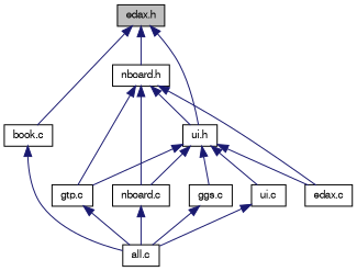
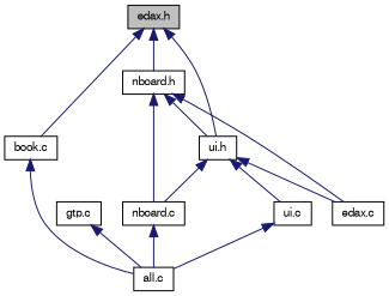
  digraph {
    node [color=black fontname=FreeSans fontsize=10 shape=record]
    edge [color=midnightblue dir=back fontname=FreeSans fontsize=10 labelfontname=FreeSans labelfontsize=10 style=solid]
    n1 [fillcolor=grey75 fontcolor=black height=0.2 label="edax.h" style=filled width=0.4]
    n2 [height=0.2 label="book.c" width=0.4]
    n3 [height=0.2 label="nboard.h" width=0.4]
    n4 [height=0.2 label="ui.h" width=0.4]
    n5 [height=0.2 label="all.c" width=0.4]
    n6 [height=0.2 label="edax.c" width=0.4]
    n7 [height=0.2 label="gtp.c" width=0.4]
    n8 [height=0.2 label="nboard.c" width=0.4]
-   n9 [height=0.2 label="ggs.c" width=0.4]
    n10 [height=0.2 label="ui.c" width=0.4]
    n1 -> n2
    n1 -> n3
    n1 -> n4
    n2 -> n5
    n3 -> n4
    n3 -> n6
-   n3 -> n7
    n3 -> n8
    n4 -> n6
-   n4 -> n7
    n4 -> n8
-   n4 -> n9
    n4 -> n10
    n7 -> n5
    n8 -> n5
-   n9 -> n5
    n10 -> n5
  }
